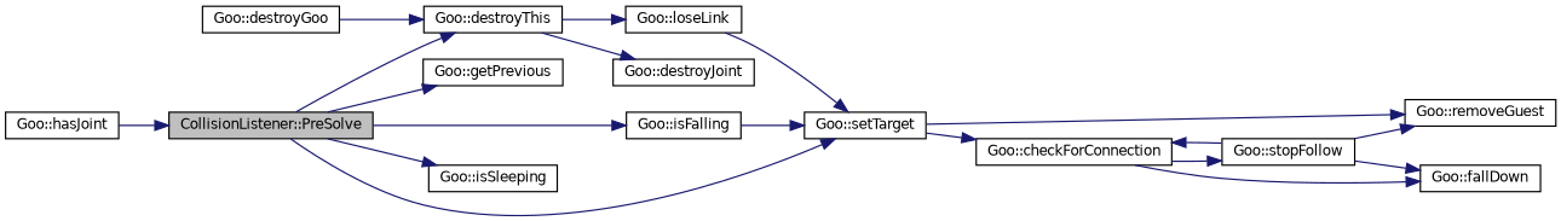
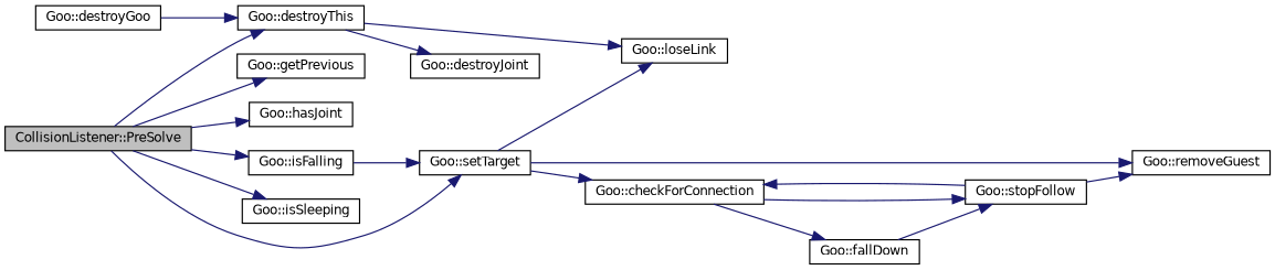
  digraph {
    rankdir=LR
    node [color=black fillcolor=white fontname=Helvetica fontsize=10 shape=record style=filled]
    edge [color=midnightblue fontname=Helvetica fontsize=10 labelfontname=Helvetica labelfontsize=10 style=solid]
    n1 [fillcolor=grey75 fontcolor=black height=0.2 label="CollisionListener::PreSolve" width=0.4]
    n2 [height=0.2 label="Goo::destroyThis" width=0.4]
    n3 [height=0.2 label="Goo::getPrevious" width=0.4]
    n4 [height=0.2 label="Goo::hasJoint" width=0.4]
    n5 [height=0.2 label="Goo::isFalling" width=0.4]
    n6 [height=0.2 label="Goo::isSleeping" width=0.4]
    n7 [height=0.2 label="Goo::setTarget" width=0.4]
    n8 [height=0.2 label="Goo::loseLink" width=0.4]
    n9 [height=0.2 label="Goo::destroyJoint" width=0.4]
    n10 [height=0.2 label="Goo::removeGuest" width=0.4]
    n11 [height=0.2 label="Goo::checkForConnection" width=0.4]
    n12 [height=0.2 label="Goo::destroyGoo" width=0.4]
    n13 [height=0.2 label="Goo::stopFollow" width=0.4]
    n14 [height=0.2 label="Goo::fallDown" width=0.4]
    n1 -> n2
    n1 -> n3
-   n4 -> n1
+   n1 -> n4
    n1 -> n5
    n1 -> n6
    n1 -> n7
    n2 -> n8
    n2 -> n9
    n5 -> n7
-   n8 -> n7
+   n7 -> n8
    n7 -> n10
    n7 -> n11
    n11 -> n13
    n11 -> n14
    n12 -> n2
    n13 -> n10
    n13 -> n11
-   n13 -> n14
+   n14 -> n13
  }
